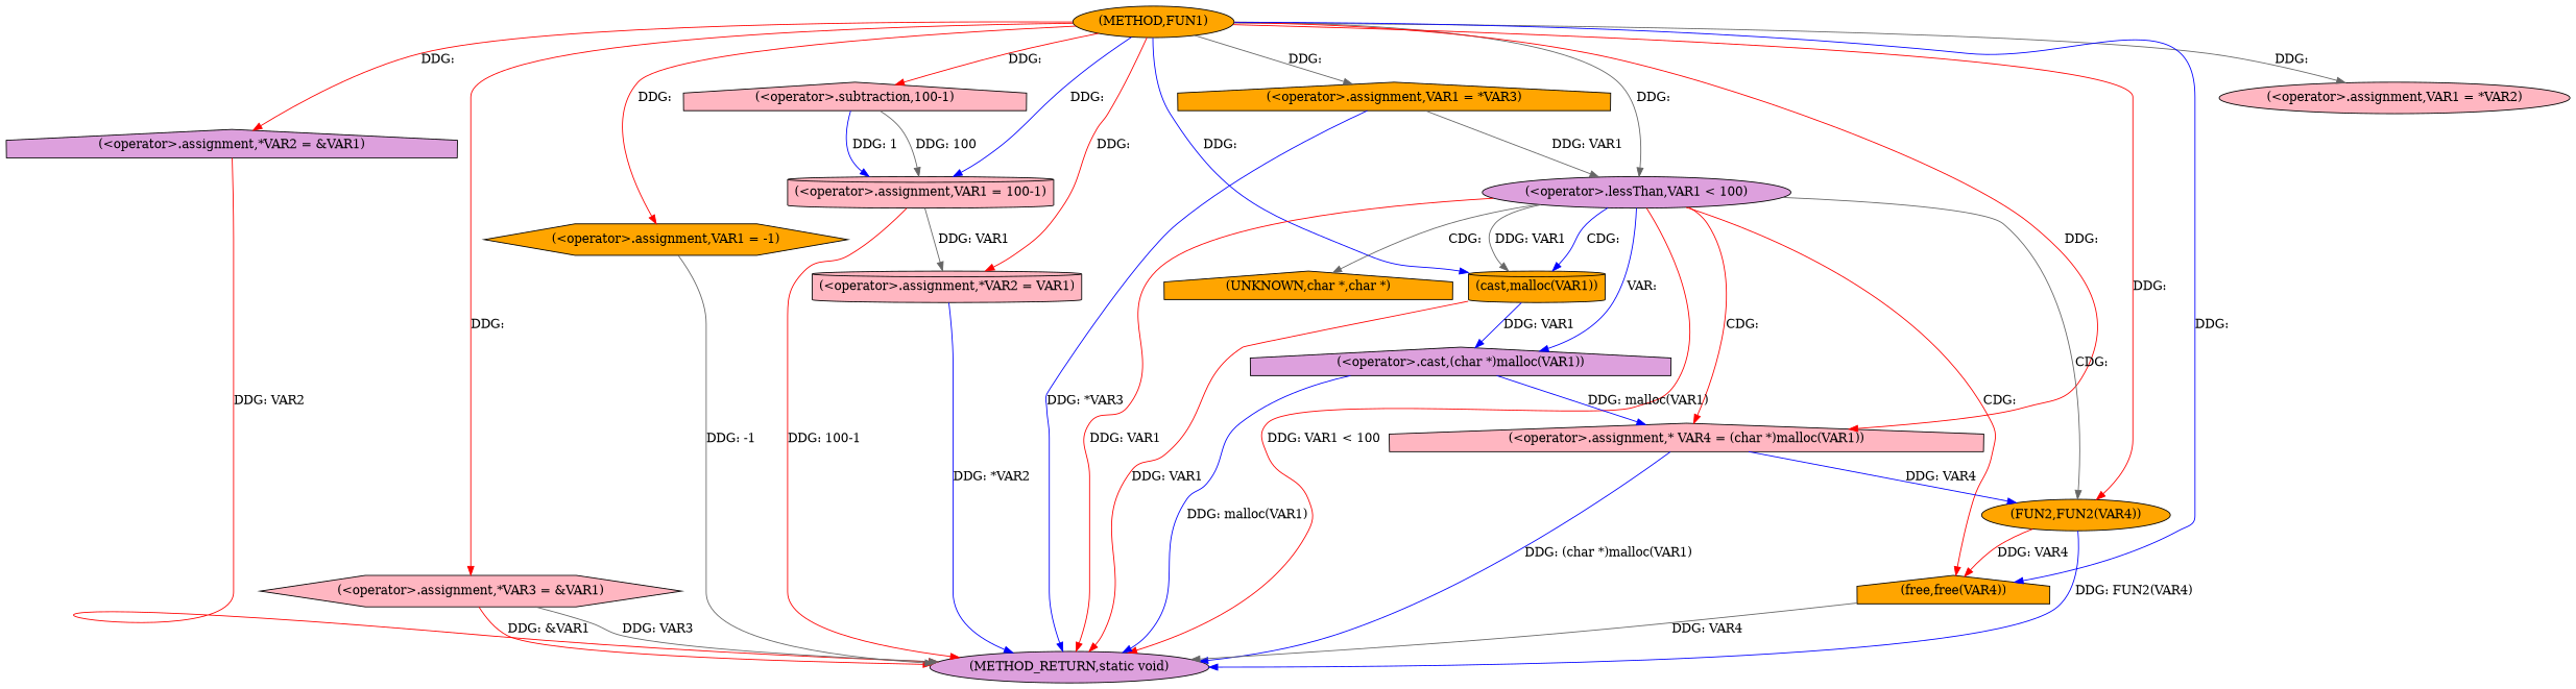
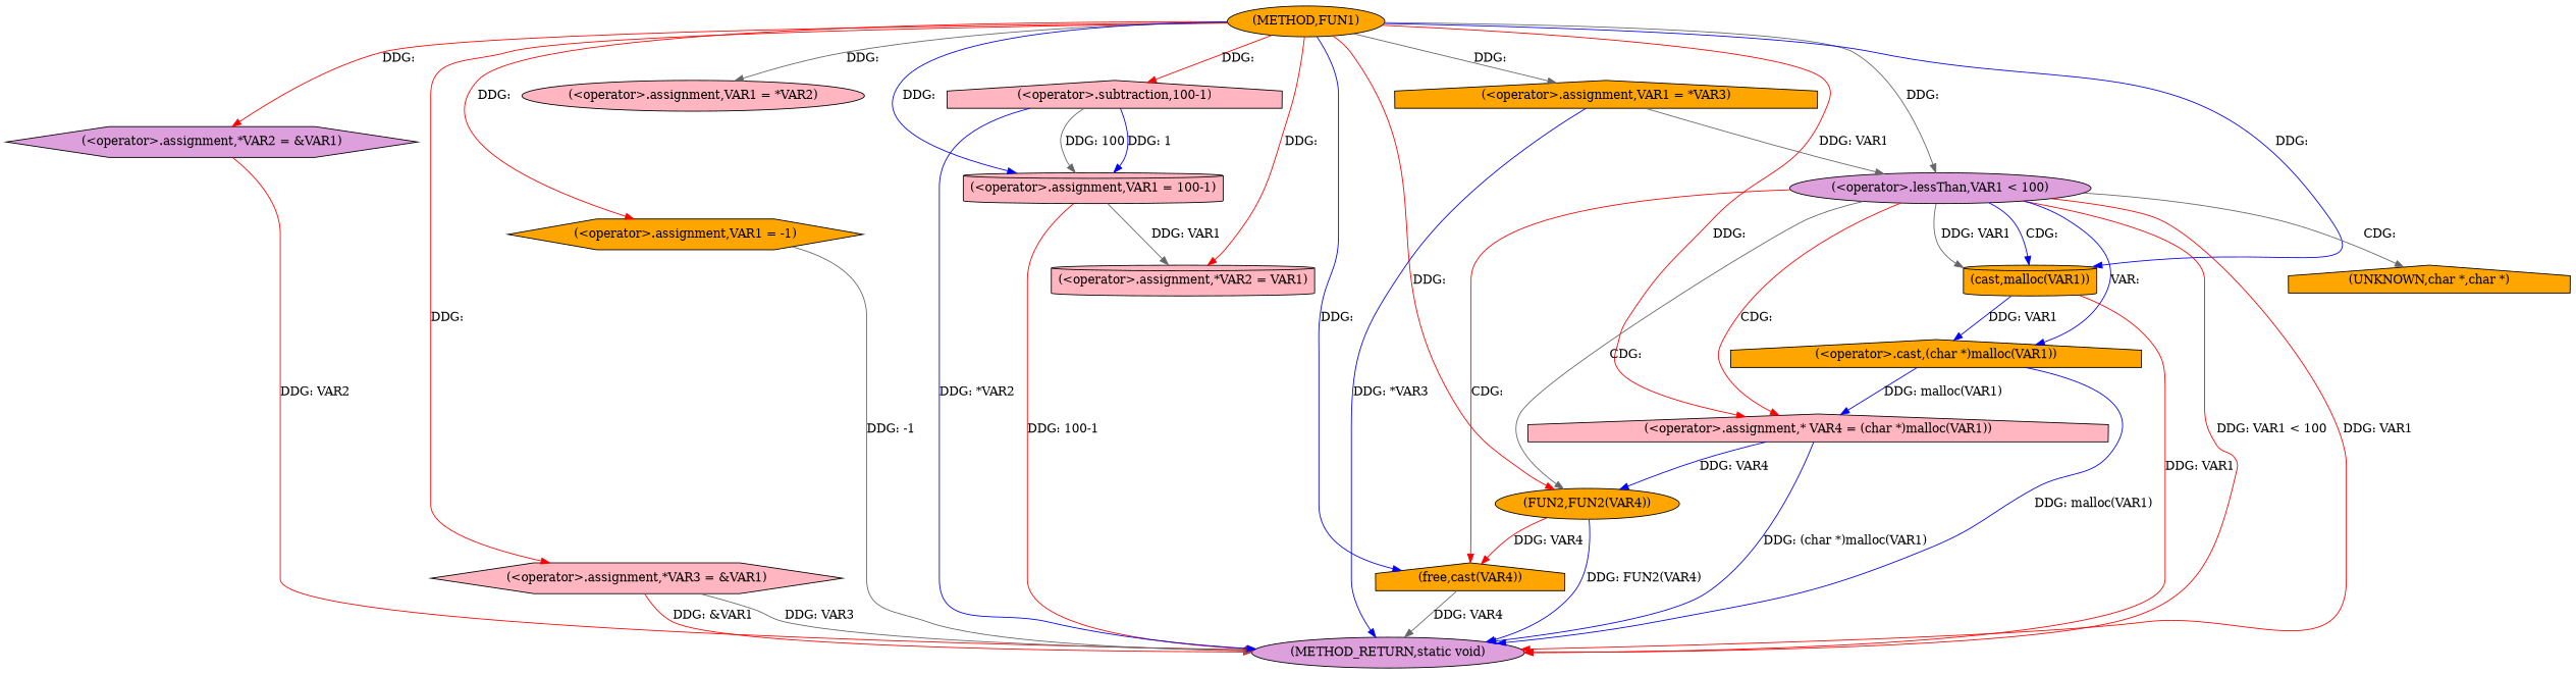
  digraph {
    node [fillcolor=orange shape=house style=filled]
    edge [color=red]
    n1 [label="(METHOD,FUN1)" shape=ellipse]
-   n2 [fillcolor=plum label="(<operator>.assignment,*VAR2 = &VAR1)"]
+   n2 [fillcolor=plum label="(<operator>.assignment,*VAR2 = &VAR1)" shape=hexagon]
    n3 [fillcolor=lightpink label="(<operator>.assignment,*VAR3 = &VAR1)" shape=hexagon]
    n4 [label="(<operator>.assignment,VAR1 = -1)" shape=hexagon]
    n5 [fillcolor=lightpink label="(<operator>.assignment,VAR1 = *VAR2)" shape=ellipse]
    n6 [fillcolor=lightpink label="(<operator>.assignment,VAR1 = 100-1)" shape=cylinder]
    n7 [fillcolor=lightpink label="(<operator>.subtraction,100-1)"]
    n8 [fillcolor=lightpink label="(<operator>.assignment,*VAR2 = VAR1)" shape=cylinder]
    n9 [label="(<operator>.assignment,VAR1 = *VAR3)"]
    n10 [fillcolor=plum label="(<operator>.lessThan,VAR1 < 100)" shape=ellipse]
    n11 [fillcolor=lightpink label="(<operator>.assignment,* VAR4 = (char *)malloc(VAR1))"]
    n12 [label="(cast,malloc(VAR1))" shape=cylinder]
    n13 [label="(FUN2,FUN2(VAR4))" shape=ellipse]
-   n14 [label="(free,free(VAR4))"]
+   n14 [label="(free,cast(VAR4))"]
    n15 [fillcolor=plum label="(METHOD_RETURN,static void)" shape=ellipse]
-   n16 [fillcolor=plum label="(<operator>.cast,(char *)malloc(VAR1))"]
+   n16 [label="(<operator>.cast,(char *)malloc(VAR1))"]
    n17 [label="(UNKNOWN,char *,char *)"]
    n1 -> n2 [label="DDG: "]
    n1 -> n3 [label="DDG: "]
    n1 -> n4 [label="DDG: "]
    n1 -> n5 [color=gray40 label="DDG: "]
    n1 -> n6 [color=blue label="DDG: "]
    n1 -> n7 [label="DDG: "]
    n1 -> n8 [label="DDG: "]
    n1 -> n9 [color=gray40 label="DDG: "]
    n1 -> n10 [color=gray40 label="DDG: "]
    n1 -> n11 [label="DDG: "]
    n1 -> n12 [color=blue label="DDG: "]
    n1 -> n13 [label="DDG: "]
    n1 -> n14 [color=blue label="DDG: "]
    n2 -> n15 [label="DDG: VAR2"]
    n3 -> n15 [label="DDG: &VAR1"]
    n3 -> n15 [color=gray40 label="DDG: VAR3"]
    n4 -> n15 [color=gray40 label="DDG: -1"]
    n6 -> n8 [color=gray40 label="DDG: VAR1"]
    n6 -> n15 [label="DDG: 100-1"]
    n7 -> n6 [color=gray40 label="DDG: 100"]
    n7 -> n6 [color=blue label="DDG: 1"]
-   n8 -> n15 [color=blue label="DDG: *VAR2"]
+   n7 -> n15 [color=blue label="DDG: *VAR2"]
    n9 -> n10 [color=gray40 label="DDG: VAR1"]
    n9 -> n15 [color=blue label="DDG: *VAR3"]
    n10 -> n11 [label="CDG: "]
    n10 -> n12 [color=gray40 label="DDG: VAR1"]
    n10 -> n12 [color=blue label="CDG: "]
    n10 -> n13 [color=gray40 label="CDG: "]
    n10 -> n14 [label="CDG: "]
    n10 -> n15 [label="DDG: VAR1 < 100"]
    n10 -> n15 [label="DDG: VAR1"]
    n10 -> n16 [color=blue label="VAR: "]
    n10 -> n17 [color=gray40 label="CDG: "]
    n11 -> n13 [color=blue label="DDG: VAR4"]
    n11 -> n15 [color=blue label="DDG: (char *)malloc(VAR1)"]
    n12 -> n15 [label="DDG: VAR1"]
    n12 -> n16 [color=blue label="DDG: VAR1"]
    n13 -> n14 [label="DDG: VAR4"]
    n13 -> n15 [color=blue label="DDG: FUN2(VAR4)"]
    n14 -> n15 [color=gray40 label="DDG: VAR4"]
    n16 -> n11 [color=blue label="DDG: malloc(VAR1)"]
    n16 -> n15 [color=blue label="DDG: malloc(VAR1)"]
  }
